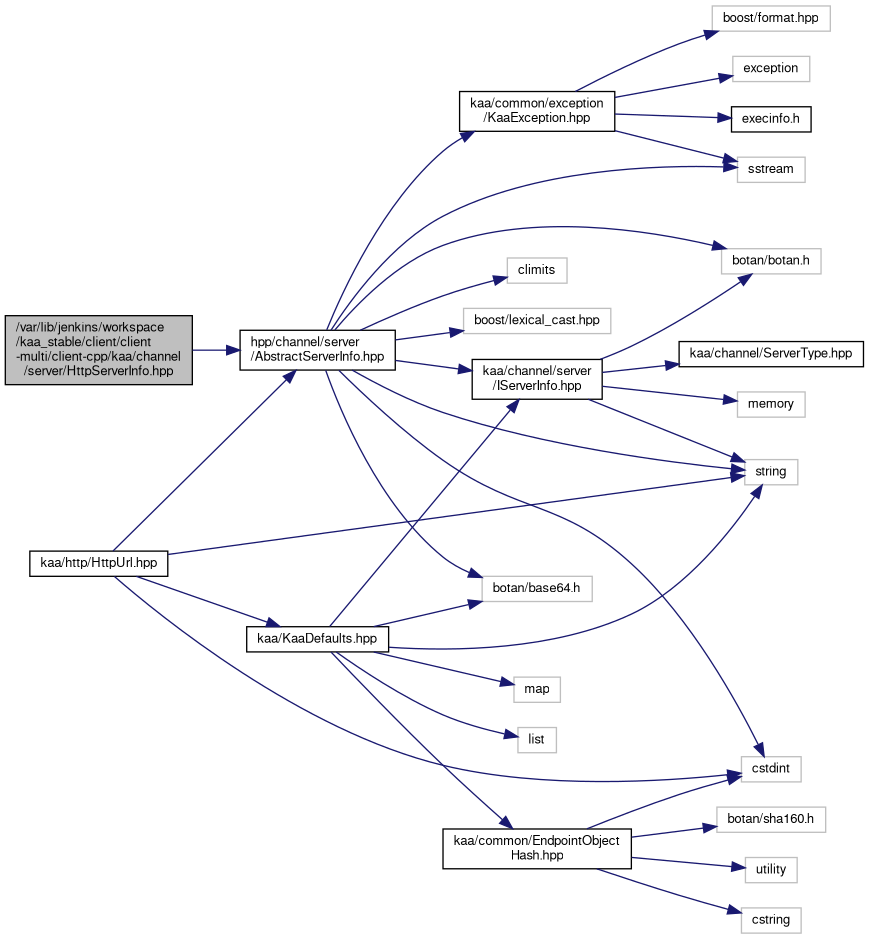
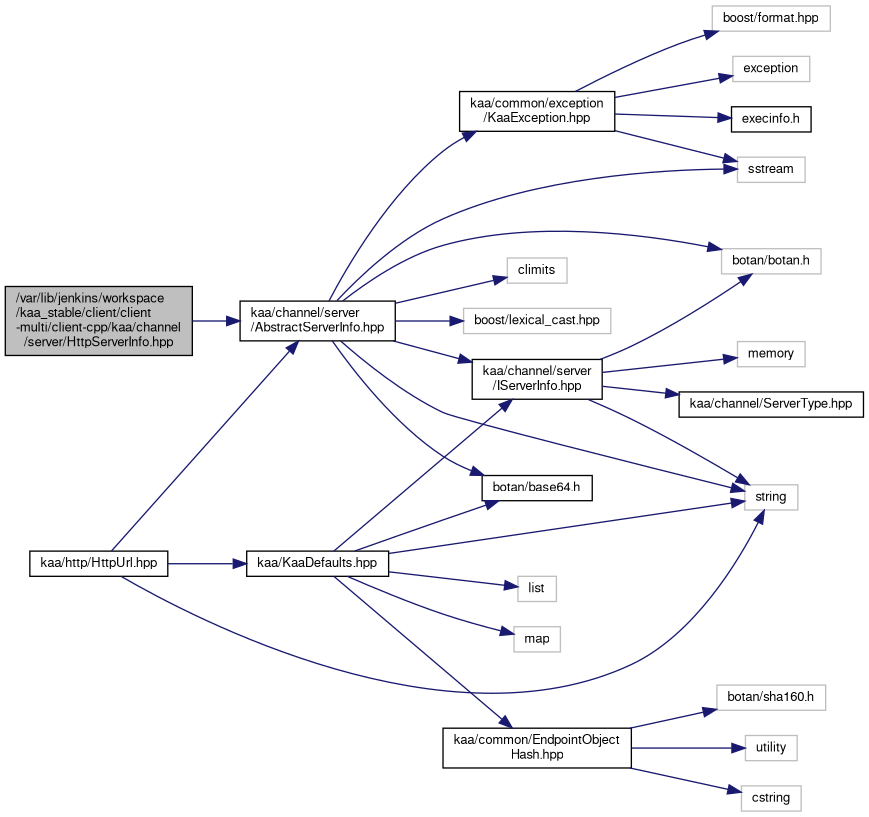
  digraph {
    rankdir=LR
    node [color=grey75 fontname=FreeSans fontsize=10 shape=record]
    edge [color=midnightblue fontname=FreeSans fontsize=10 labelfontname=FreeSans labelfontsize=10 style=solid]
    n1 [color=black fillcolor=grey75 fontcolor=black height=0.2 label="/var/lib/jenkins/workspace\l/kaa_stable/client/client\l-multi/client-cpp/kaa/channel\l/server/HttpServerInfo.hpp" style=filled width=0.4]
-   n2 [color=black height=0.2 label="hpp/channel/server\l/AbstractServerInfo.hpp" width=0.4]
+   n2 [color=black height=0.2 label="kaa/channel/server\l/AbstractServerInfo.hpp" width=0.4]
    n3 [height=0.2 label=string width=0.4]
    n4 [height=0.2 label=sstream width=0.4]
    n5 [height=0.2 label=climits width=0.4]
-   n6 [height=0.2 label=cstdint width=0.4]
    n7 [height=0.2 label="boost/lexical_cast.hpp" width=0.4]
    n8 [height=0.2 label="botan/botan.h" width=0.4]
-   n9 [height=0.2 label="botan/base64.h" width=0.4]
+   n9 [color=black height=0.2 label="botan/base64.h" width=0.4]
    n10 [color=black height=0.2 label="kaa/channel/server\l/IServerInfo.hpp" width=0.4]
    n11 [color=black height=0.2 label="kaa/common/exception\l/KaaException.hpp" width=0.4]
    n12 [height=0.2 label=memory width=0.4]
    n13 [color=black height=0.2 label="kaa/channel/ServerType.hpp" width=0.4]
    n14 [height=0.2 label="boost/format.hpp" width=0.4]
    n15 [height=0.2 label=exception width=0.4]
    n16 [color=black height=0.2 label="execinfo.h" width=0.4]
    n17 [color=black height=0.2 label="kaa/http/HttpUrl.hpp" width=0.4]
    n18 [color=black height=0.2 label="kaa/KaaDefaults.hpp" width=0.4]
    n19 [height=0.2 label=map width=0.4]
    n20 [height=0.2 label=list width=0.4]
    n21 [color=black height=0.2 label="kaa/common/EndpointObject\lHash.hpp" width=0.4]
    n22 [height=0.2 label=utility width=0.4]
    n23 [height=0.2 label=cstring width=0.4]
    n24 [height=0.2 label="botan/sha160.h" width=0.4]
    n1 -> n2
    n2 -> n3
    n2 -> n4
    n2 -> n5
-   n2 -> n6
    n2 -> n7
    n2 -> n8
    n2 -> n9
    n2 -> n10
    n2 -> n11
    n10 -> n3
    n10 -> n8
    n10 -> n12
    n10 -> n13
    n11 -> n4
    n11 -> n14
    n11 -> n15
    n11 -> n16
    n17 -> n2
    n17 -> n3
-   n17 -> n6
    n17 -> n18
    n18 -> n3
    n18 -> n9
    n18 -> n10
    n18 -> n19
    n18 -> n20
    n18 -> n21
-   n21 -> n6
    n21 -> n22
    n21 -> n23
    n21 -> n24
  }
